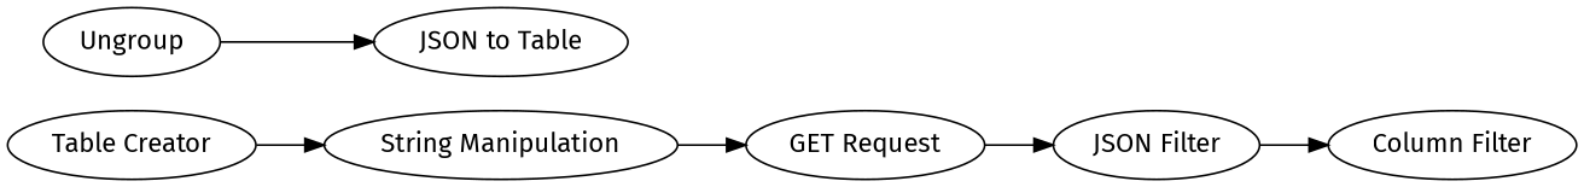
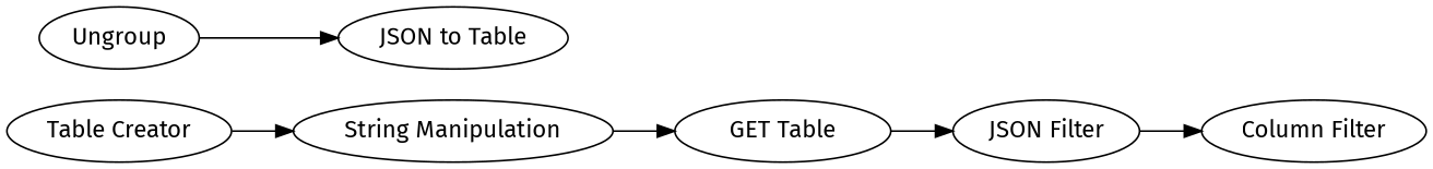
  digraph {
    fontname="Fira Sans"
    rankdir=LR
    node [fontname="Fira Sans"]
    edge [fontname="Fira Sans"]
-   n1 [label="GET Request"]
+   n1 [label="GET Table"]
    n2 [label="JSON Filter"]
    n3 [label="Column Filter"]
    n4 [label="Table Creator"]
    n5 [label="String Manipulation"]
    n6 [label=Ungroup]
    n7 [label="JSON to Table"]
    n1 -> n2
    n2 -> n3
    n4 -> n5
    n5 -> n1
    n6 -> n7
  }
